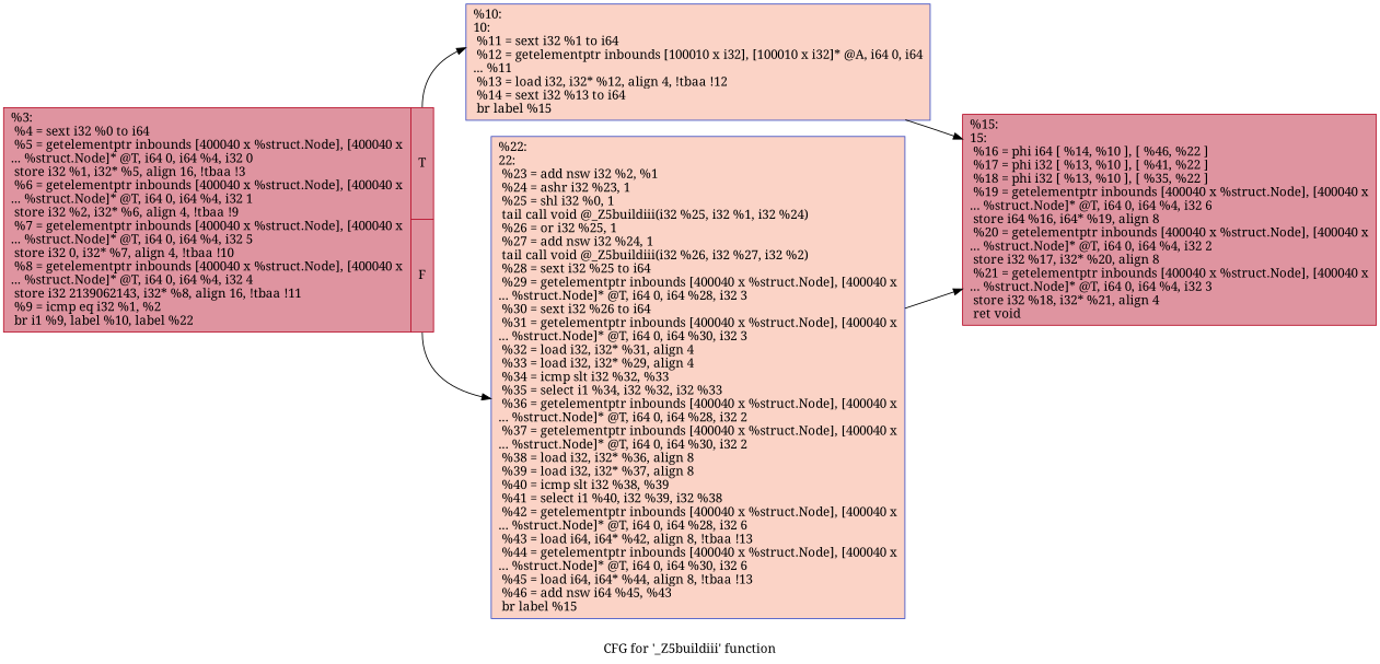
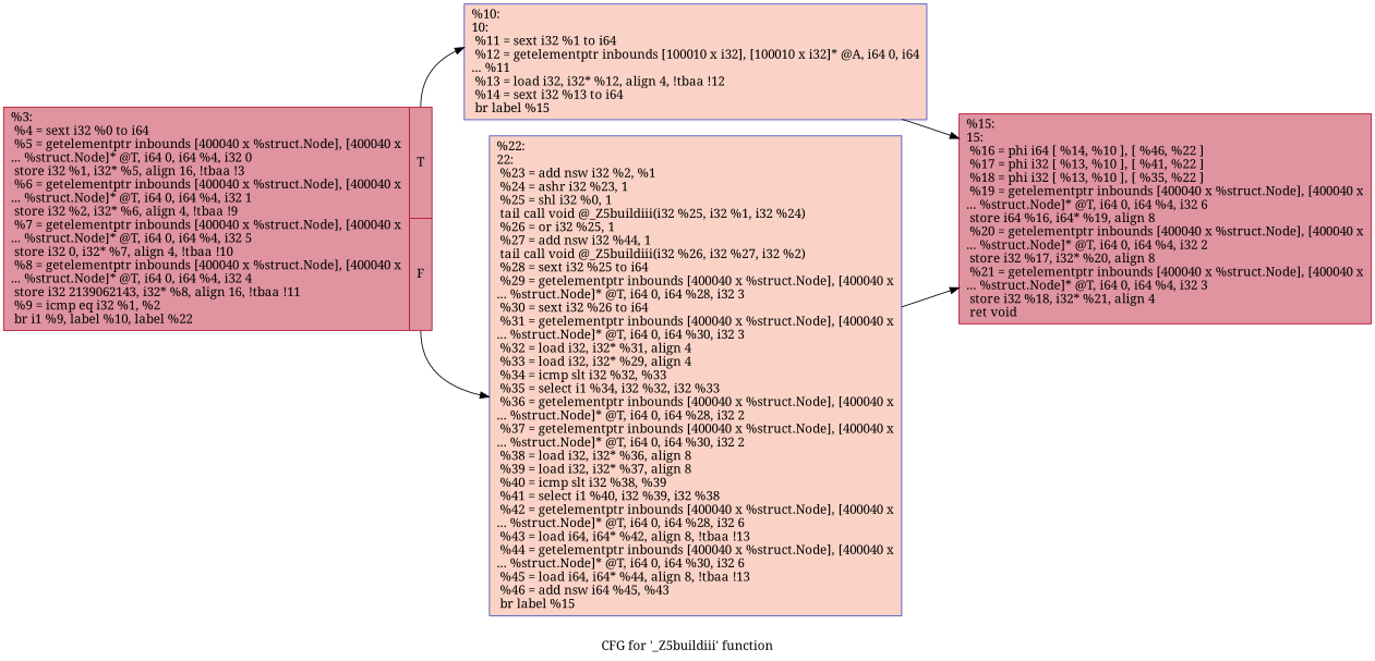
  digraph {
    label="CFG for '_Z5buildiii' function"
    rankdir=LR
    fontname="Noto Serif"
    node [color="#b70d28ff" fillcolor="#b70d2870" shape=record style=filled fontname="Noto Serif"]
    edge [fontname="Noto Serif"]
    n1 [label="{%3:\l  %4 = sext i32 %0 to i64\l  %5 = getelementptr inbounds [400040 x %struct.Node], [400040 x\l... %struct.Node]* @T, i64 0, i64 %4, i32 0\l  store i32 %1, i32* %5, align 16, !tbaa !3\l  %6 = getelementptr inbounds [400040 x %struct.Node], [400040 x\l... %struct.Node]* @T, i64 0, i64 %4, i32 1\l  store i32 %2, i32* %6, align 4, !tbaa !9\l  %7 = getelementptr inbounds [400040 x %struct.Node], [400040 x\l... %struct.Node]* @T, i64 0, i64 %4, i32 5\l  store i32 0, i32* %7, align 4, !tbaa !10\l  %8 = getelementptr inbounds [400040 x %struct.Node], [400040 x\l... %struct.Node]* @T, i64 0, i64 %4, i32 4\l  store i32 2139062143, i32* %8, align 16, !tbaa !11\l  %9 = icmp eq i32 %1, %2\l  br i1 %9, label %10, label %22\l|{<s0>T|<s1>F}}"]
    n2 [color="#3d50c3ff" fillcolor="#f59c7d70" label="{%10:\l10:                                               \l  %11 = sext i32 %1 to i64\l  %12 = getelementptr inbounds [100010 x i32], [100010 x i32]* @A, i64 0, i64\l... %11\l  %13 = load i32, i32* %12, align 4, !tbaa !12\l  %14 = sext i32 %13 to i64\l  br label %15\l}"]
-   n3 [color="#3d50c3ff" fillcolor="#f59c7d70" label="{%22:\l22:                                               \l  %23 = add nsw i32 %2, %1\l  %24 = ashr i32 %23, 1\l  %25 = shl i32 %0, 1\l  tail call void @_Z5buildiii(i32 %25, i32 %1, i32 %24)\l  %26 = or i32 %25, 1\l  %27 = add nsw i32 %24, 1\l  tail call void @_Z5buildiii(i32 %26, i32 %27, i32 %2)\l  %28 = sext i32 %25 to i64\l  %29 = getelementptr inbounds [400040 x %struct.Node], [400040 x\l... %struct.Node]* @T, i64 0, i64 %28, i32 3\l  %30 = sext i32 %26 to i64\l  %31 = getelementptr inbounds [400040 x %struct.Node], [400040 x\l... %struct.Node]* @T, i64 0, i64 %30, i32 3\l  %32 = load i32, i32* %31, align 4\l  %33 = load i32, i32* %29, align 4\l  %34 = icmp slt i32 %32, %33\l  %35 = select i1 %34, i32 %32, i32 %33\l  %36 = getelementptr inbounds [400040 x %struct.Node], [400040 x\l... %struct.Node]* @T, i64 0, i64 %28, i32 2\l  %37 = getelementptr inbounds [400040 x %struct.Node], [400040 x\l... %struct.Node]* @T, i64 0, i64 %30, i32 2\l  %38 = load i32, i32* %36, align 8\l  %39 = load i32, i32* %37, align 8\l  %40 = icmp slt i32 %38, %39\l  %41 = select i1 %40, i32 %39, i32 %38\l  %42 = getelementptr inbounds [400040 x %struct.Node], [400040 x\l... %struct.Node]* @T, i64 0, i64 %28, i32 6\l  %43 = load i64, i64* %42, align 8, !tbaa !13\l  %44 = getelementptr inbounds [400040 x %struct.Node], [400040 x\l... %struct.Node]* @T, i64 0, i64 %30, i32 6\l  %45 = load i64, i64* %44, align 8, !tbaa !13\l  %46 = add nsw i64 %45, %43\l  br label %15\l}"]
+   n3 [color="#3d50c3ff" fillcolor="#f59c7d70" label="{%22:\l22:                                               \l  %23 = add nsw i32 %2, %1\l  %24 = ashr i32 %23, 1\l  %25 = shl i32 %0, 1\l  tail call void @_Z5buildiii(i32 %25, i32 %1, i32 %24)\l  %26 = or i32 %25, 1\l  %27 = add nsw i32 %44, 1\l  tail call void @_Z5buildiii(i32 %26, i32 %27, i32 %2)\l  %28 = sext i32 %25 to i64\l  %29 = getelementptr inbounds [400040 x %struct.Node], [400040 x\l... %struct.Node]* @T, i64 0, i64 %28, i32 3\l  %30 = sext i32 %26 to i64\l  %31 = getelementptr inbounds [400040 x %struct.Node], [400040 x\l... %struct.Node]* @T, i64 0, i64 %30, i32 3\l  %32 = load i32, i32* %31, align 4\l  %33 = load i32, i32* %29, align 4\l  %34 = icmp slt i32 %32, %33\l  %35 = select i1 %34, i32 %32, i32 %33\l  %36 = getelementptr inbounds [400040 x %struct.Node], [400040 x\l... %struct.Node]* @T, i64 0, i64 %28, i32 2\l  %37 = getelementptr inbounds [400040 x %struct.Node], [400040 x\l... %struct.Node]* @T, i64 0, i64 %30, i32 2\l  %38 = load i32, i32* %36, align 8\l  %39 = load i32, i32* %37, align 8\l  %40 = icmp slt i32 %38, %39\l  %41 = select i1 %40, i32 %39, i32 %38\l  %42 = getelementptr inbounds [400040 x %struct.Node], [400040 x\l... %struct.Node]* @T, i64 0, i64 %28, i32 6\l  %43 = load i64, i64* %42, align 8, !tbaa !13\l  %44 = getelementptr inbounds [400040 x %struct.Node], [400040 x\l... %struct.Node]* @T, i64 0, i64 %30, i32 6\l  %45 = load i64, i64* %44, align 8, !tbaa !13\l  %46 = add nsw i64 %45, %43\l  br label %15\l}"]
    n4 [label="{%15:\l15:                                               \l  %16 = phi i64 [ %14, %10 ], [ %46, %22 ]\l  %17 = phi i32 [ %13, %10 ], [ %41, %22 ]\l  %18 = phi i32 [ %13, %10 ], [ %35, %22 ]\l  %19 = getelementptr inbounds [400040 x %struct.Node], [400040 x\l... %struct.Node]* @T, i64 0, i64 %4, i32 6\l  store i64 %16, i64* %19, align 8\l  %20 = getelementptr inbounds [400040 x %struct.Node], [400040 x\l... %struct.Node]* @T, i64 0, i64 %4, i32 2\l  store i32 %17, i32* %20, align 8\l  %21 = getelementptr inbounds [400040 x %struct.Node], [400040 x\l... %struct.Node]* @T, i64 0, i64 %4, i32 3\l  store i32 %18, i32* %21, align 4\l  ret void\l}"]
    n1 -> n2 [tailport=s0]
    n1 -> n3 [tailport=s1]
    n2 -> n4
    n3 -> n4
  }
